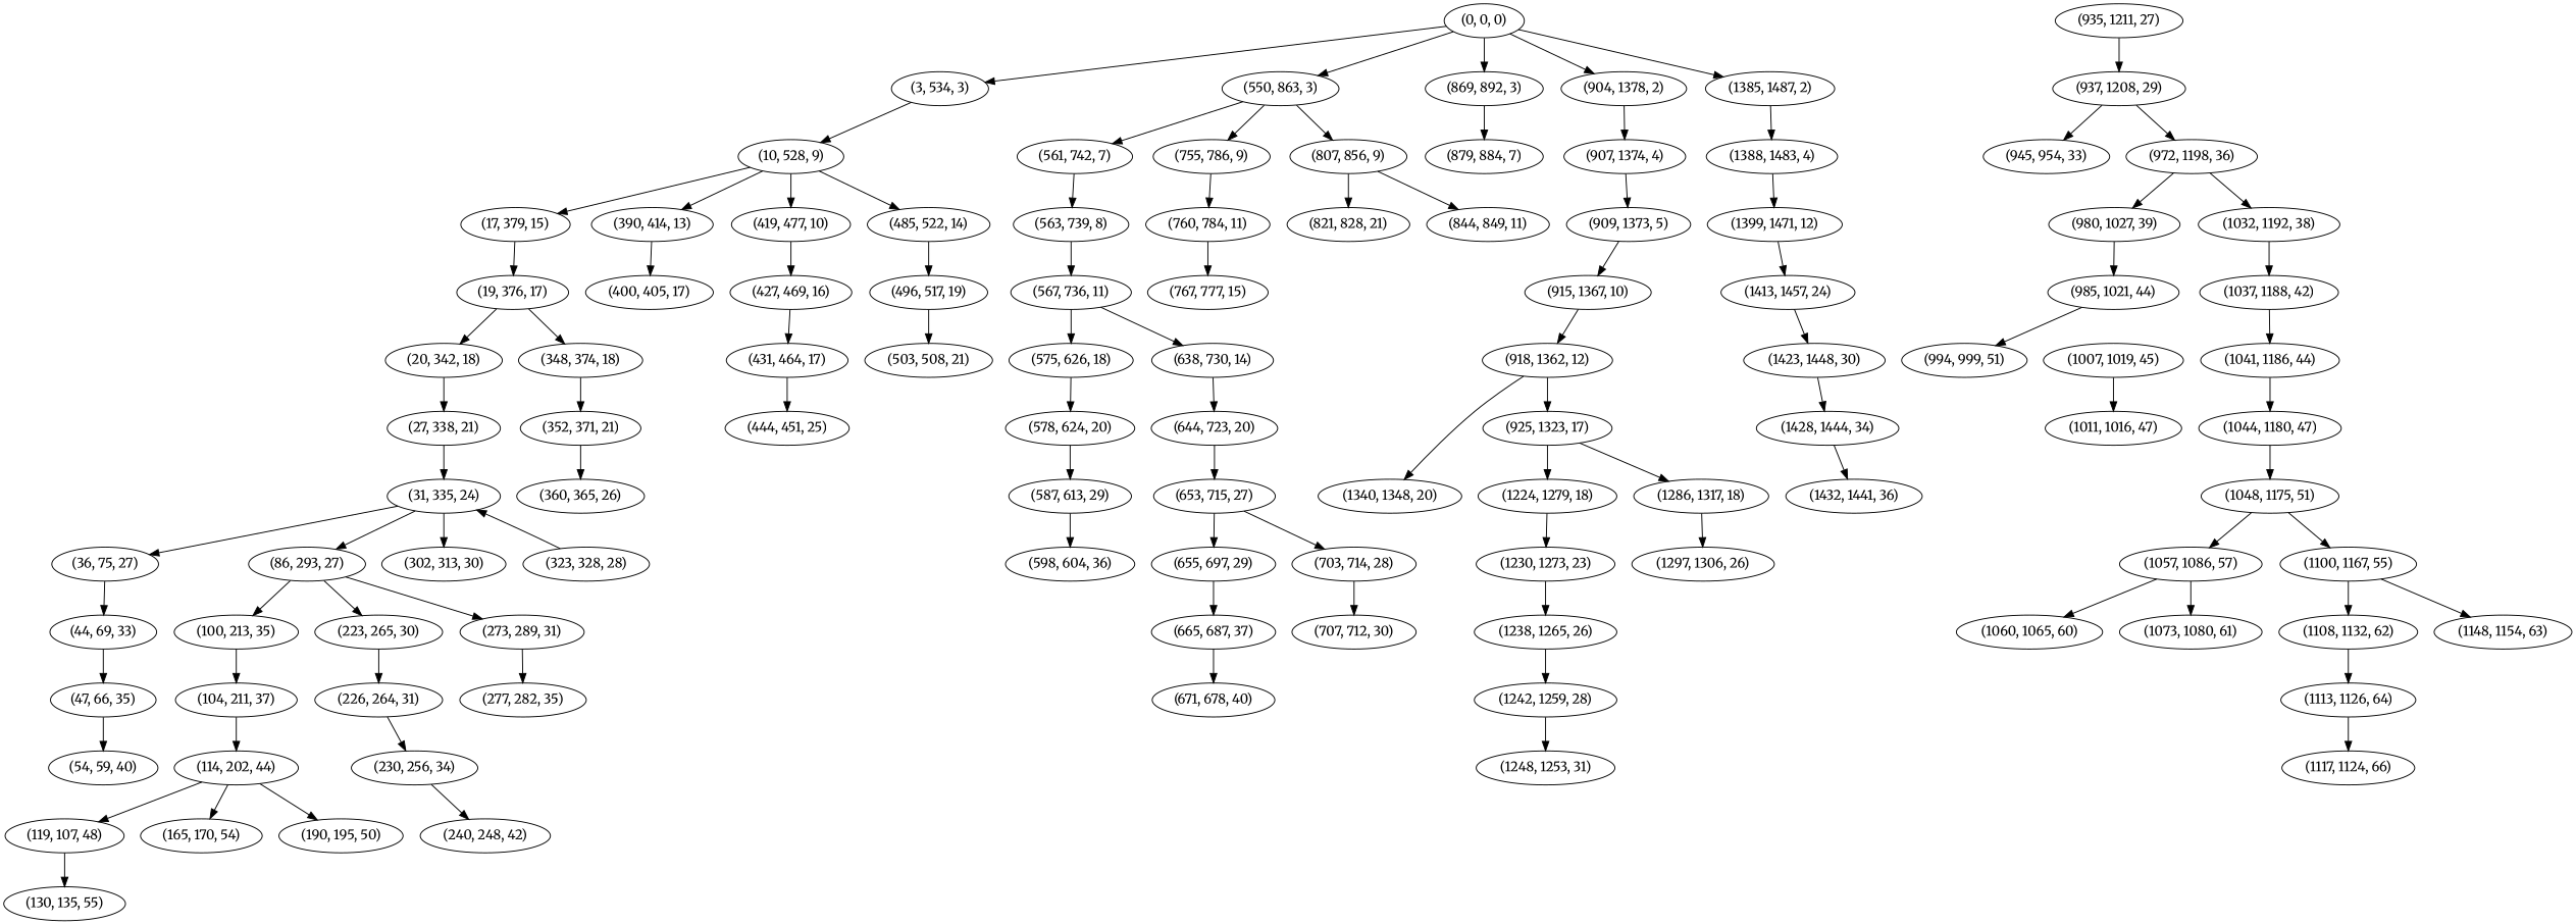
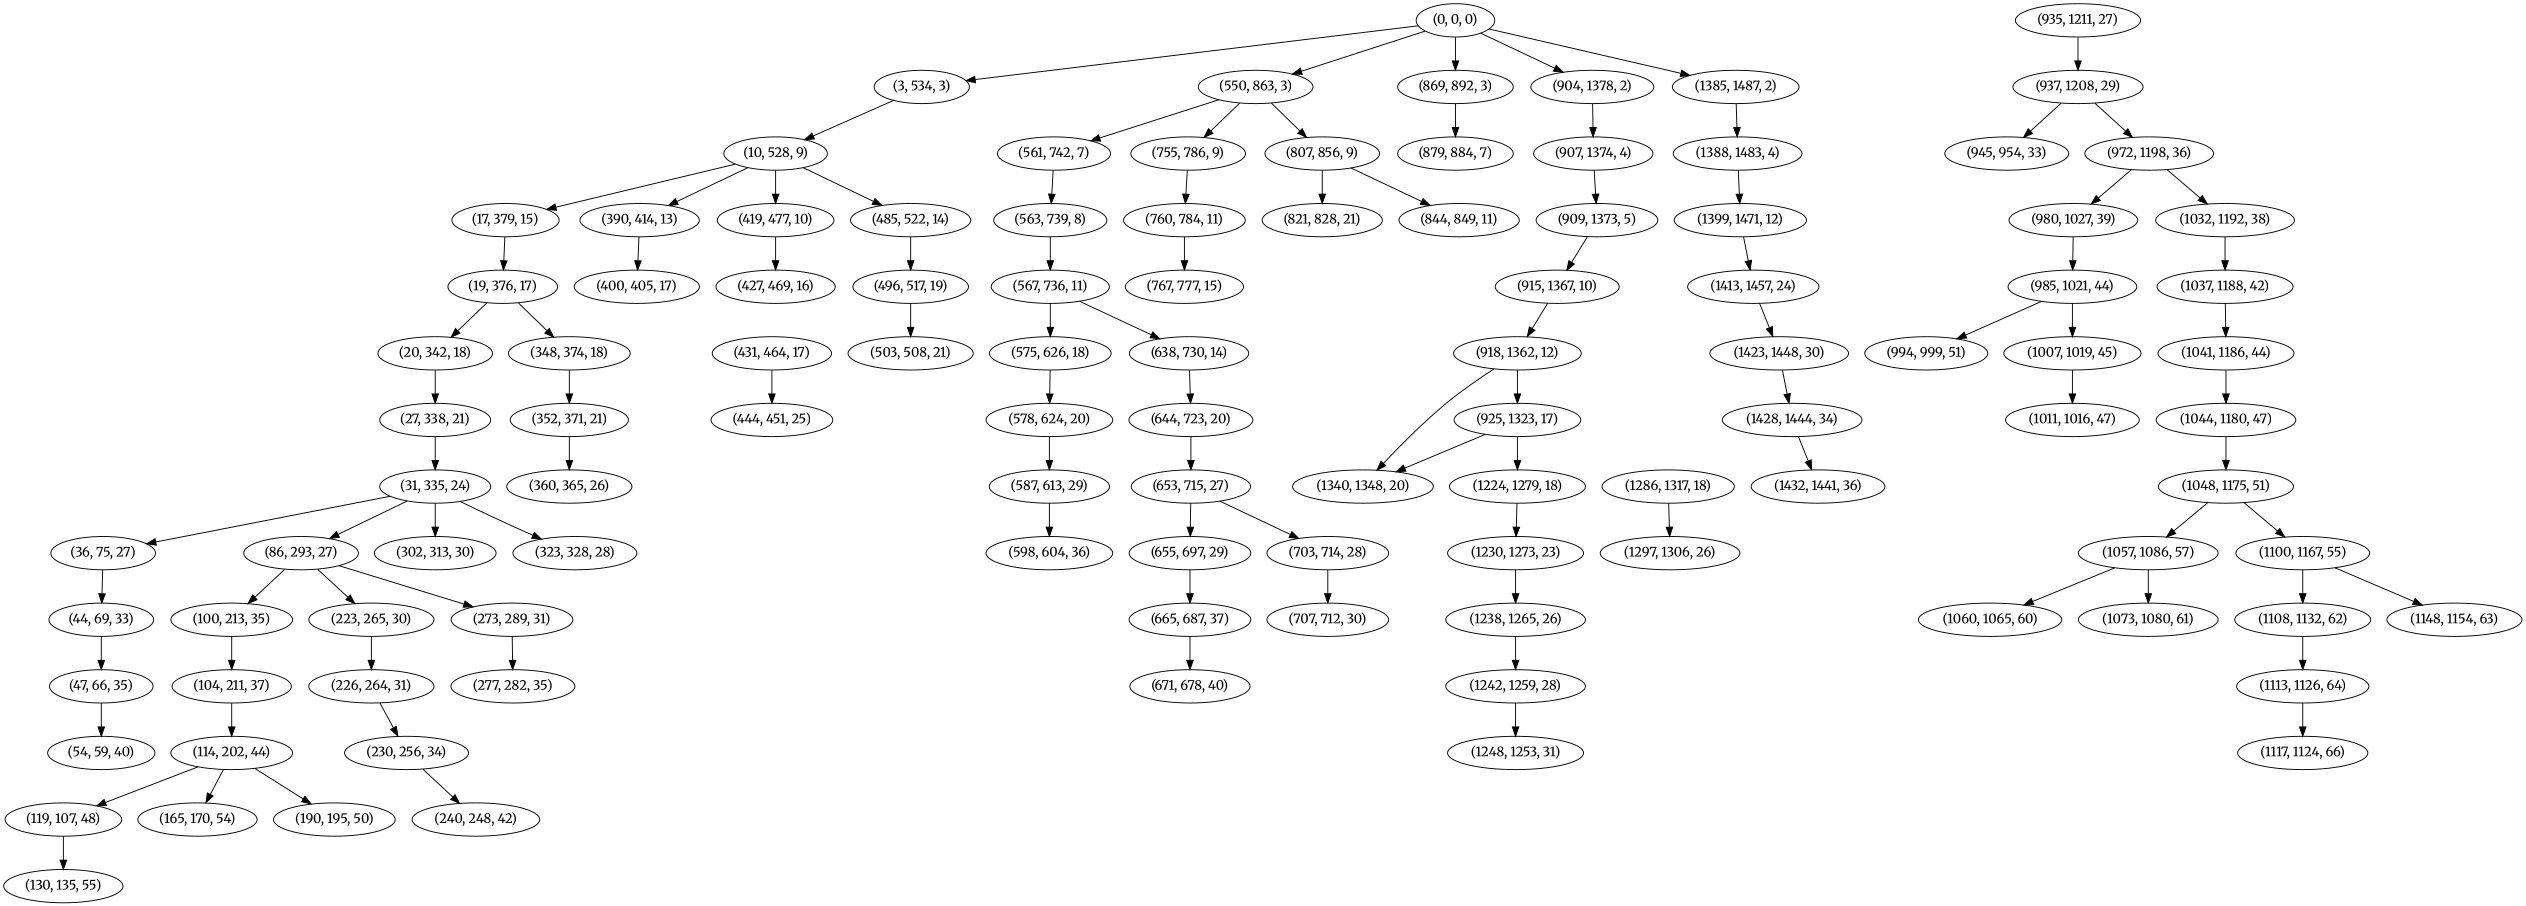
  digraph {
    fontname=Merriweather
    node [fontname=Merriweather]
    edge [fontname=Merriweather]
    "(0, 0, 0)"
    "(3, 534, 3)"
    "(550, 863, 3)"
    "(869, 892, 3)"
    "(904, 1378, 2)"
    "(1385, 1487, 2)"
    "(10, 528, 9)"
    "(561, 742, 7)"
    "(755, 786, 9)"
    "(807, 856, 9)"
    "(879, 884, 7)"
    "(907, 1374, 4)"
    "(1388, 1483, 4)"
    "(17, 379, 15)"
    "(390, 414, 13)"
    "(419, 477, 10)"
    "(485, 522, 14)"
    "(19, 376, 17)"
    "(400, 405, 17)"
    "(427, 469, 16)"
    "(496, 517, 19)"
    "(20, 342, 18)"
    "(348, 374, 18)"
    "(27, 338, 21)"
    "(352, 371, 21)"
    "(31, 335, 24)"
    "(36, 75, 27)"
    "(86, 293, 27)"
    "(302, 313, 30)"
    "(323, 328, 28)"
    "(44, 69, 33)"
    "(100, 213, 35)"
    "(223, 265, 30)"
    "(273, 289, 31)"
    "(47, 66, 35)"
    "(54, 59, 40)"
    "(104, 211, 37)"
    "(226, 264, 31)"
    "(277, 282, 35)"
    "(114, 202, 44)"
    n41 [label="(119, 107, 48)"]
    "(165, 170, 54)"
    "(190, 195, 50)"
    "(130, 135, 55)"
    "(230, 256, 34)"
    "(240, 248, 42)"
    "(360, 365, 26)"
    "(431, 464, 17)"
    "(444, 451, 25)"
    "(503, 508, 21)"
    "(563, 739, 8)"
    "(760, 784, 11)"
    "(821, 828, 21)"
    "(844, 849, 11)"
    "(567, 736, 11)"
    "(575, 626, 18)"
    "(638, 730, 14)"
    "(578, 624, 20)"
    "(644, 723, 20)"
    "(587, 613, 29)"
    "(598, 604, 36)"
    "(653, 715, 27)"
    "(655, 697, 29)"
    "(703, 714, 28)"
    "(665, 687, 37)"
    "(707, 712, 30)"
    "(671, 678, 40)"
    "(767, 777, 15)"
    "(909, 1373, 5)"
    "(915, 1367, 10)"
    "(918, 1362, 12)"
    "(925, 1323, 17)"
    "(1340, 1348, 20)"
    "(1224, 1279, 18)"
    "(1286, 1317, 18)"
    "(935, 1211, 27)"
    "(937, 1208, 29)"
    "(1230, 1273, 23)"
    "(1297, 1306, 26)"
    "(945, 954, 33)"
    "(972, 1198, 36)"
    "(980, 1027, 39)"
    "(1032, 1192, 38)"
    "(985, 1021, 44)"
    "(1037, 1188, 42)"
    "(994, 999, 51)"
    "(1007, 1019, 45)"
    "(1011, 1016, 47)"
    "(1041, 1186, 44)"
    "(1044, 1180, 47)"
    "(1048, 1175, 51)"
    "(1057, 1086, 57)"
    "(1100, 1167, 55)"
    "(1060, 1065, 60)"
    "(1073, 1080, 61)"
    "(1108, 1132, 62)"
    "(1148, 1154, 63)"
    "(1113, 1126, 64)"
    "(1117, 1124, 66)"
    "(1238, 1265, 26)"
    "(1242, 1259, 28)"
    "(1248, 1253, 31)"
    "(1399, 1471, 12)"
    "(1413, 1457, 24)"
    "(1423, 1448, 30)"
    "(1428, 1444, 34)"
    "(1432, 1441, 36)"
    "(0, 0, 0)" -> "(3, 534, 3)"
    "(0, 0, 0)" -> "(550, 863, 3)"
    "(0, 0, 0)" -> "(869, 892, 3)"
    "(0, 0, 0)" -> "(904, 1378, 2)"
    "(0, 0, 0)" -> "(1385, 1487, 2)"
    "(3, 534, 3)" -> "(10, 528, 9)"
    "(550, 863, 3)" -> "(561, 742, 7)"
    "(550, 863, 3)" -> "(755, 786, 9)"
    "(550, 863, 3)" -> "(807, 856, 9)"
    "(869, 892, 3)" -> "(879, 884, 7)"
    "(904, 1378, 2)" -> "(907, 1374, 4)"
    "(1385, 1487, 2)" -> "(1388, 1483, 4)"
    "(10, 528, 9)" -> "(17, 379, 15)"
    "(10, 528, 9)" -> "(390, 414, 13)"
    "(10, 528, 9)" -> "(419, 477, 10)"
    "(10, 528, 9)" -> "(485, 522, 14)"
    "(561, 742, 7)" -> "(563, 739, 8)"
    "(755, 786, 9)" -> "(760, 784, 11)"
    "(807, 856, 9)" -> "(821, 828, 21)"
    "(807, 856, 9)" -> "(844, 849, 11)"
    "(907, 1374, 4)" -> "(909, 1373, 5)"
    "(1388, 1483, 4)" -> "(1399, 1471, 12)"
    "(17, 379, 15)" -> "(19, 376, 17)"
    "(390, 414, 13)" -> "(400, 405, 17)"
    "(419, 477, 10)" -> "(427, 469, 16)"
    "(485, 522, 14)" -> "(496, 517, 19)"
    "(19, 376, 17)" -> "(20, 342, 18)"
    "(19, 376, 17)" -> "(348, 374, 18)"
-   "(427, 469, 16)" -> "(431, 464, 17)"
    "(496, 517, 19)" -> "(503, 508, 21)"
    "(20, 342, 18)" -> "(27, 338, 21)"
    "(348, 374, 18)" -> "(352, 371, 21)"
    "(27, 338, 21)" -> "(31, 335, 24)"
    "(352, 371, 21)" -> "(360, 365, 26)"
    "(31, 335, 24)" -> "(36, 75, 27)"
    "(31, 335, 24)" -> "(86, 293, 27)"
    "(31, 335, 24)" -> "(302, 313, 30)"
-   "(323, 328, 28)" -> "(31, 335, 24)"
+   "(31, 335, 24)" -> "(323, 328, 28)"
    "(36, 75, 27)" -> "(44, 69, 33)"
    "(86, 293, 27)" -> "(100, 213, 35)"
    "(86, 293, 27)" -> "(223, 265, 30)"
    "(86, 293, 27)" -> "(273, 289, 31)"
    "(44, 69, 33)" -> "(47, 66, 35)"
    "(100, 213, 35)" -> "(104, 211, 37)"
    "(223, 265, 30)" -> "(226, 264, 31)"
    "(273, 289, 31)" -> "(277, 282, 35)"
    "(47, 66, 35)" -> "(54, 59, 40)"
    "(104, 211, 37)" -> "(114, 202, 44)"
    "(226, 264, 31)" -> "(230, 256, 34)"
    "(114, 202, 44)" -> n41
    "(114, 202, 44)" -> "(165, 170, 54)"
    "(114, 202, 44)" -> "(190, 195, 50)"
    n41 -> "(130, 135, 55)"
    "(230, 256, 34)" -> "(240, 248, 42)"
    "(431, 464, 17)" -> "(444, 451, 25)"
    "(563, 739, 8)" -> "(567, 736, 11)"
    "(760, 784, 11)" -> "(767, 777, 15)"
    "(567, 736, 11)" -> "(575, 626, 18)"
    "(567, 736, 11)" -> "(638, 730, 14)"
    "(575, 626, 18)" -> "(578, 624, 20)"
    "(638, 730, 14)" -> "(644, 723, 20)"
    "(578, 624, 20)" -> "(587, 613, 29)"
    "(644, 723, 20)" -> "(653, 715, 27)"
    "(587, 613, 29)" -> "(598, 604, 36)"
    "(653, 715, 27)" -> "(655, 697, 29)"
    "(653, 715, 27)" -> "(703, 714, 28)"
    "(655, 697, 29)" -> "(665, 687, 37)"
    "(703, 714, 28)" -> "(707, 712, 30)"
    "(665, 687, 37)" -> "(671, 678, 40)"
    "(909, 1373, 5)" -> "(915, 1367, 10)"
    "(915, 1367, 10)" -> "(918, 1362, 12)"
    "(918, 1362, 12)" -> "(925, 1323, 17)"
    "(918, 1362, 12)" -> "(1340, 1348, 20)"
    "(925, 1323, 17)" -> "(1224, 1279, 18)"
-   "(925, 1323, 17)" -> "(1286, 1317, 18)"
+   "(925, 1323, 17)" -> "(1340, 1348, 20)"
    "(1224, 1279, 18)" -> "(1230, 1273, 23)"
    "(1286, 1317, 18)" -> "(1297, 1306, 26)"
    "(935, 1211, 27)" -> "(937, 1208, 29)"
    "(937, 1208, 29)" -> "(945, 954, 33)"
    "(937, 1208, 29)" -> "(972, 1198, 36)"
    "(1230, 1273, 23)" -> "(1238, 1265, 26)"
    "(972, 1198, 36)" -> "(980, 1027, 39)"
    "(972, 1198, 36)" -> "(1032, 1192, 38)"
    "(980, 1027, 39)" -> "(985, 1021, 44)"
    "(1032, 1192, 38)" -> "(1037, 1188, 42)"
    "(985, 1021, 44)" -> "(994, 999, 51)"
+   "(985, 1021, 44)" -> "(1007, 1019, 45)"
    "(1037, 1188, 42)" -> "(1041, 1186, 44)"
    "(1007, 1019, 45)" -> "(1011, 1016, 47)"
    "(1041, 1186, 44)" -> "(1044, 1180, 47)"
    "(1044, 1180, 47)" -> "(1048, 1175, 51)"
    "(1048, 1175, 51)" -> "(1057, 1086, 57)"
    "(1048, 1175, 51)" -> "(1100, 1167, 55)"
    "(1057, 1086, 57)" -> "(1060, 1065, 60)"
    "(1057, 1086, 57)" -> "(1073, 1080, 61)"
    "(1100, 1167, 55)" -> "(1108, 1132, 62)"
    "(1100, 1167, 55)" -> "(1148, 1154, 63)"
    "(1108, 1132, 62)" -> "(1113, 1126, 64)"
    "(1113, 1126, 64)" -> "(1117, 1124, 66)"
    "(1238, 1265, 26)" -> "(1242, 1259, 28)"
    "(1242, 1259, 28)" -> "(1248, 1253, 31)"
    "(1399, 1471, 12)" -> "(1413, 1457, 24)"
    "(1413, 1457, 24)" -> "(1423, 1448, 30)"
    "(1423, 1448, 30)" -> "(1428, 1444, 34)"
    "(1428, 1444, 34)" -> "(1432, 1441, 36)"
  }
